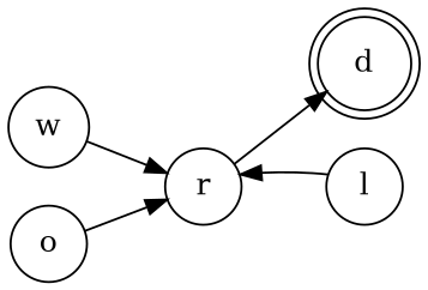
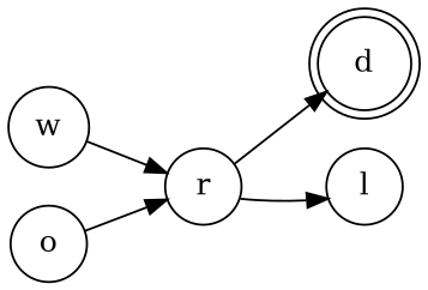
  digraph {
    rankdir=LR
    node [color=black shape=circle]
    d [shape=doublecircle]
    w
    r
    o
    l
    w -> r
    r -> d
-   l -> r
+   r -> l
    o -> r
  }
